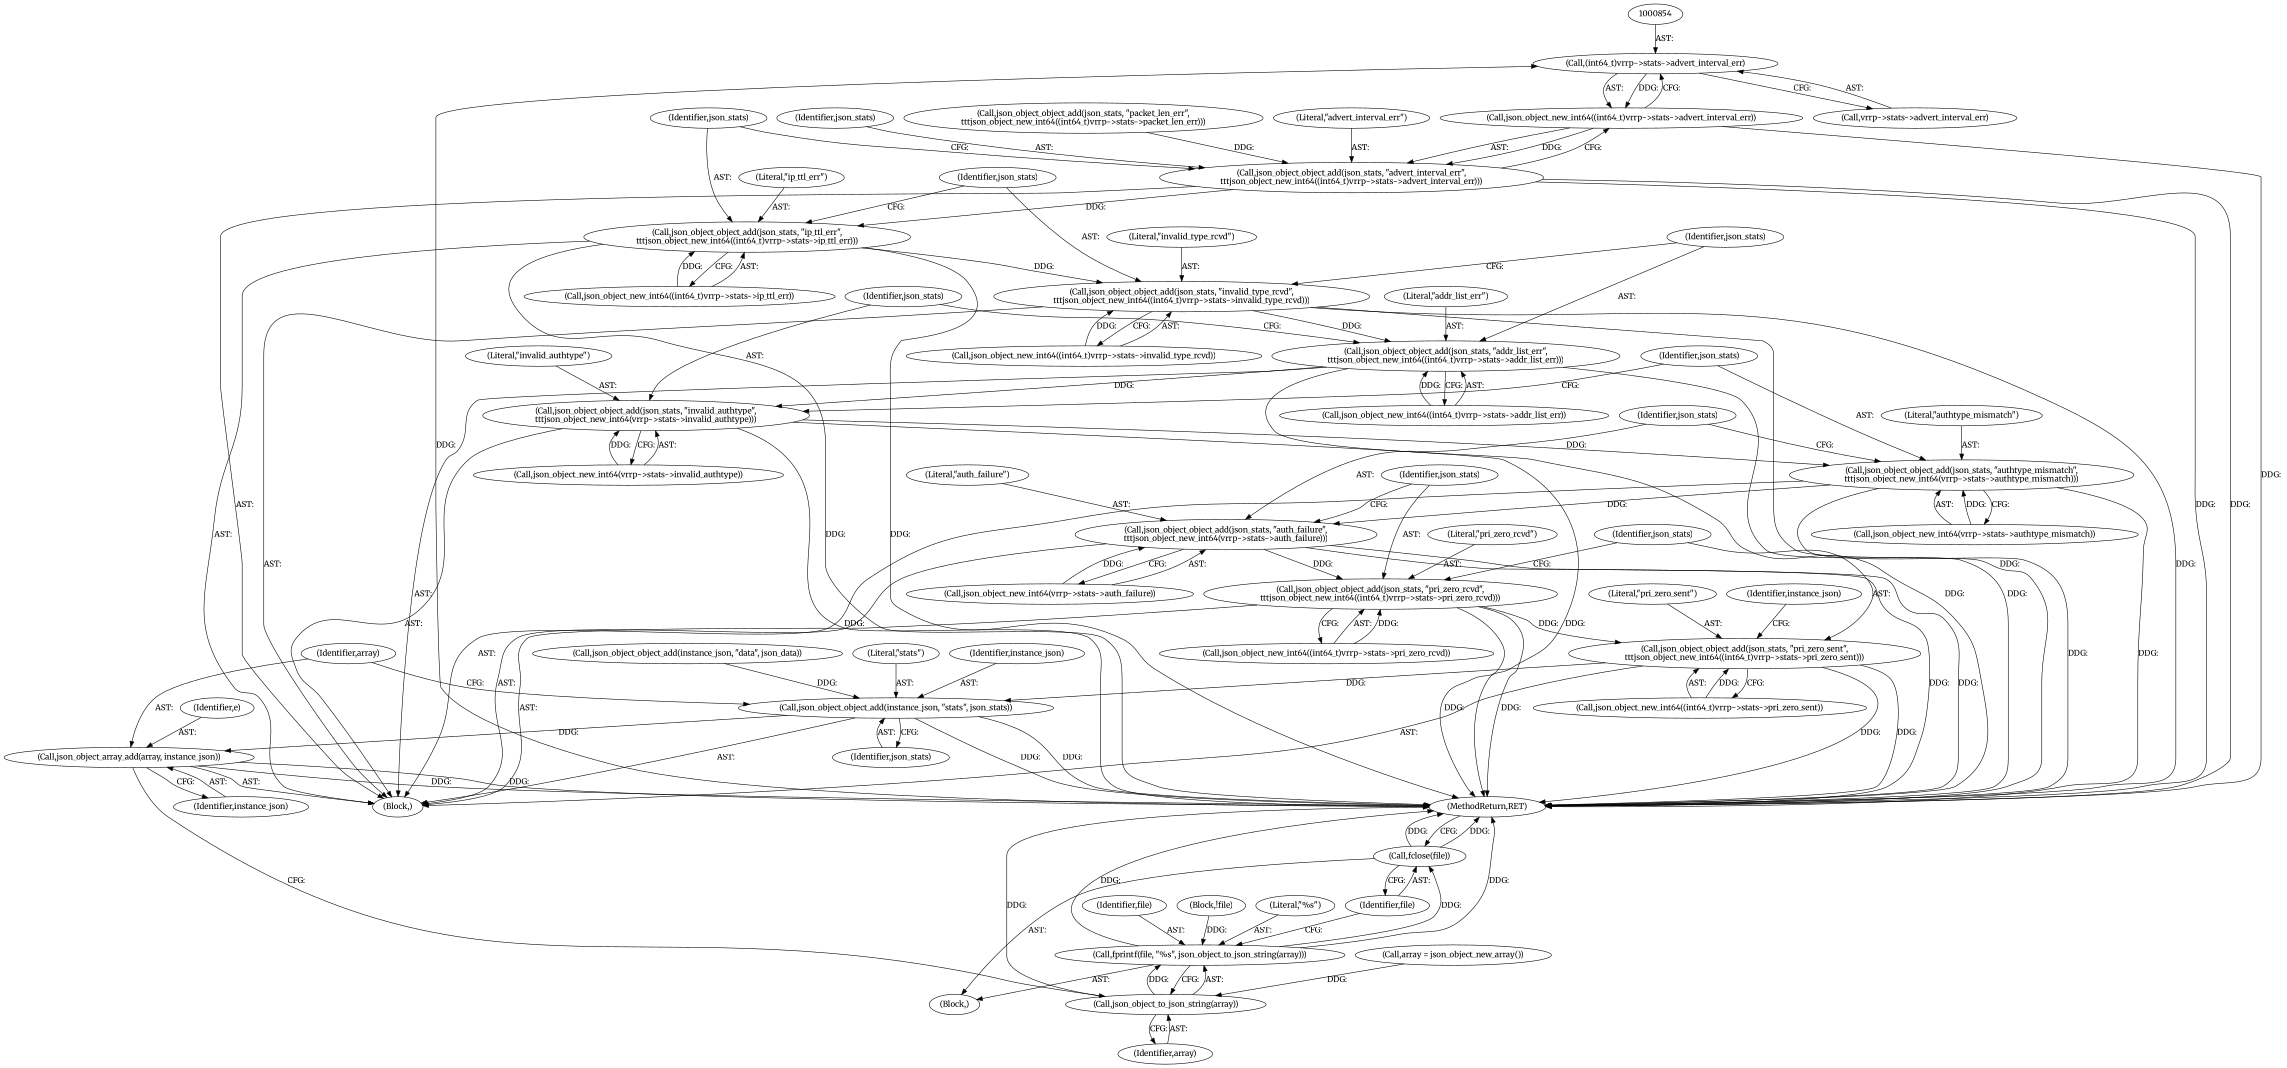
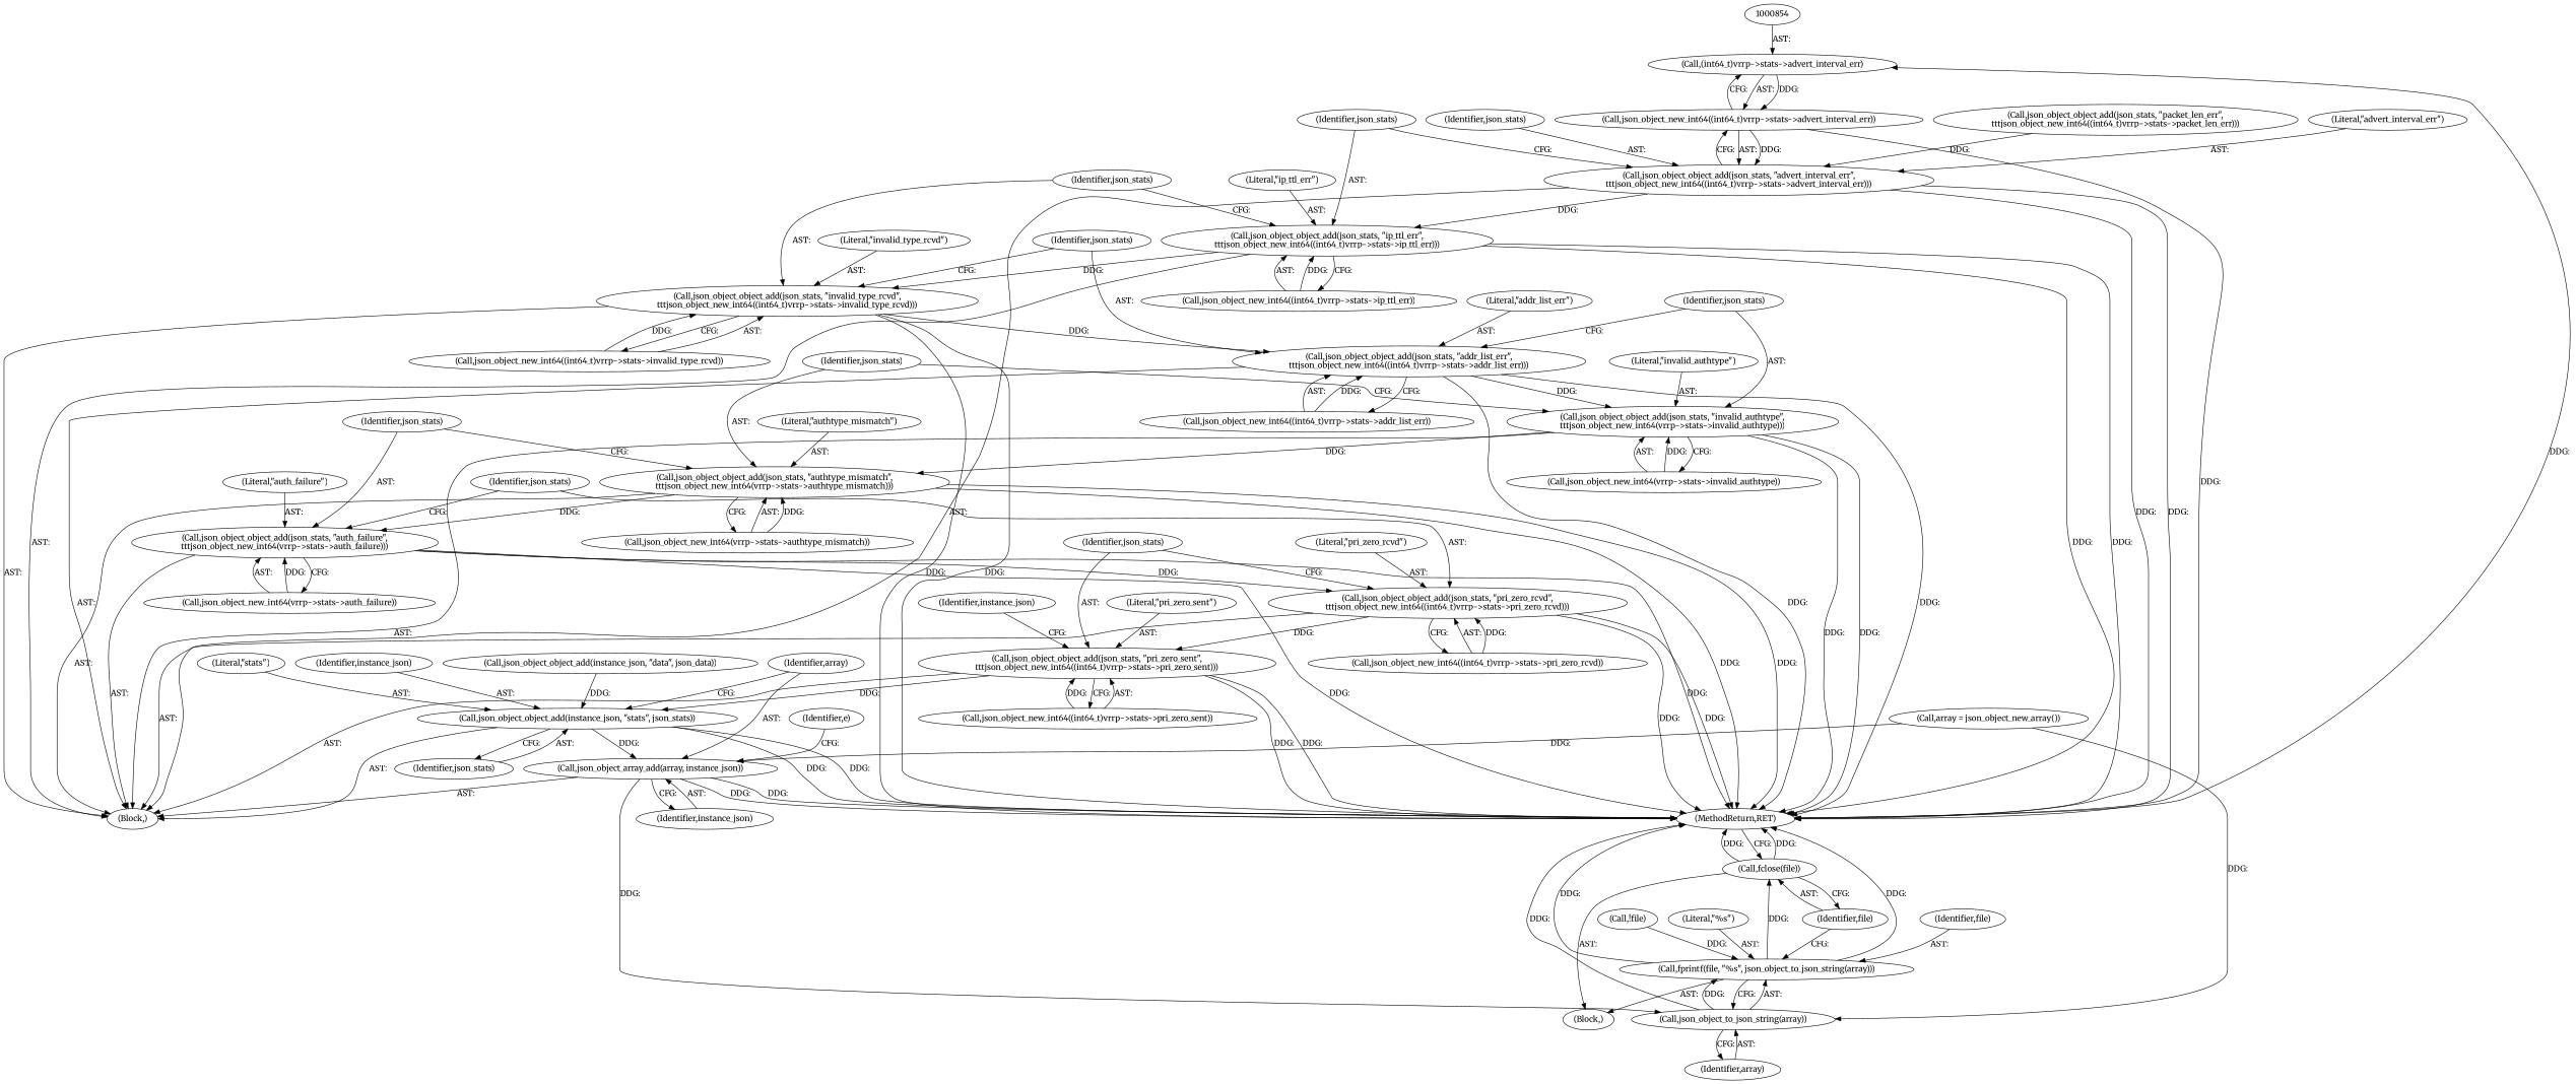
  digraph {
    fontname=Merriweather
    node [fontname=Merriweather]
    edge [fontname=Merriweather]
    n1 [label="(Call,(int64_t)vrrp->stats->advert_interval_err)"]
    n2 [label="(Call,json_object_new_int64((int64_t)vrrp->stats->advert_interval_err))"]
-   n3 [label="(Call,vrrp->stats->advert_interval_err)"]
    n4 [label="(MethodReturn,RET)"]
    n5 [label="(Call,json_object_object_add(json_stats, \"advert_interval_err\",\n\t\t\tjson_object_new_int64((int64_t)vrrp->stats->advert_interval_err)))"]
    n6 [label="(Call,fclose(file))"]
    n7 [label="(Call,json_object_object_add(json_stats, \"ip_ttl_err\",\n\t\t\tjson_object_new_int64((int64_t)vrrp->stats->ip_ttl_err)))"]
    n8 [label="(Block,)"]
    n9 [label="(Call,json_object_object_add(json_stats, \"invalid_type_rcvd\",\n\t\t\tjson_object_new_int64((int64_t)vrrp->stats->invalid_type_rcvd)))"]
    n10 [label="(Call,json_object_new_int64((int64_t)vrrp->stats->ip_ttl_err))"]
    n11 [label="(Call,json_object_object_add(json_stats, \"addr_list_err\",\n\t\t\tjson_object_new_int64((int64_t)vrrp->stats->addr_list_err)))"]
    n12 [label="(Call,json_object_new_int64((int64_t)vrrp->stats->invalid_type_rcvd))"]
    n13 [label="(Call,json_object_object_add(json_stats, \"invalid_authtype\",\n\t\t\tjson_object_new_int64(vrrp->stats->invalid_authtype)))"]
    n14 [label="(Call,json_object_new_int64((int64_t)vrrp->stats->addr_list_err))"]
    n15 [label="(Call,json_object_object_add(json_stats, \"authtype_mismatch\",\n\t\t\tjson_object_new_int64(vrrp->stats->authtype_mismatch)))"]
    n16 [label="(Call,json_object_new_int64(vrrp->stats->invalid_authtype))"]
    n17 [label="(Call,json_object_object_add(json_stats, \"auth_failure\",\n\t\t\tjson_object_new_int64(vrrp->stats->auth_failure)))"]
    n18 [label="(Call,json_object_new_int64(vrrp->stats->authtype_mismatch))"]
    n19 [label="(Call,json_object_object_add(json_stats, \"pri_zero_rcvd\",\n\t\t\tjson_object_new_int64((int64_t)vrrp->stats->pri_zero_rcvd)))"]
    n20 [label="(Call,json_object_new_int64(vrrp->stats->auth_failure))"]
    n21 [label="(Call,json_object_object_add(json_stats, \"pri_zero_sent\",\n\t\t\tjson_object_new_int64((int64_t)vrrp->stats->pri_zero_sent)))"]
    n22 [label="(Call,json_object_new_int64((int64_t)vrrp->stats->pri_zero_rcvd))"]
    n23 [label="(Call,json_object_object_add(instance_json, \"stats\", json_stats))"]
    n24 [label="(Call,json_object_new_int64((int64_t)vrrp->stats->pri_zero_sent))"]
    n25 [label="(Call,json_object_array_add(array, instance_json))"]
    n26 [label="(Identifier,json_stats)"]
    n27 [label="(Call,json_object_to_json_string(array))"]
    n28 [label="(Identifier,instance_json)"]
    n29 [label="(Call,fprintf(file, \"%s\", json_object_to_json_string(array)))"]
    n30 [label="(Identifier,array)"]
    n31 [label="(Block,)"]
    n32 [label="(Identifier,file)"]
    n33 [label="(Literal,\"auth_failure\")"]
    n34 [label="(Literal,\"pri_zero_sent\")"]
    n35 [label="(Identifier,file)"]
    n36 [label="(Identifier,json_stats)"]
    n37 [label="(Identifier,json_stats)"]
    n38 [label="(Literal,\"invalid_type_rcvd\")"]
    n39 [label="(Literal,\"addr_list_err\")"]
-   n40 [label="(Block,!file)"]
+   n40 [label="(Call,!file)"]
    n41 [label="(Call,json_object_object_add(json_stats, \"packet_len_err\",\n\t\t\tjson_object_new_int64((int64_t)vrrp->stats->packet_len_err)))"]
    n42 [label="(Identifier,instance_json)"]
    n43 [label="(Identifier,json_stats)"]
    n44 [label="(Literal,\"authtype_mismatch\")"]
    n45 [label="(Call,array = json_object_new_array())"]
    n46 [label="(Literal,\"invalid_authtype\")"]
    n47 [label="(Identifier,json_stats)"]
    n48 [label="(Literal,\"pri_zero_rcvd\")"]
    n49 [label="(Identifier,json_stats)"]
    n50 [label="(Call,json_object_object_add(instance_json, \"data\", json_data))"]
    n51 [label="(Identifier,json_stats)"]
    n52 [label="(Identifier,json_stats)"]
    n53 [label="(Identifier,array)"]
    n54 [label="(Identifier,json_stats)"]
    n55 [label="(Literal,\"%s\")"]
    n56 [label="(Literal,\"ip_ttl_err\")"]
    n57 [label="(Literal,\"stats\")"]
    n58 [label="(Identifier,json_stats)"]
    n59 [label="(Identifier,instance_json)"]
    n60 [label="(Literal,\"advert_interval_err\")"]
    n61 [label="(Identifier,e)"]
    1000854
    n1 -> n2 [label="AST: "]
    n1 -> n2 [label="DDG: "]
-   n1 -> n3 [label="CFG: "]
    n2 -> n1 [label="CFG: "]
    n2 -> n4 [label="DDG: "]
    n2 -> n5 [label="AST: "]
    n2 -> n5 [label="DDG: "]
-   n3 -> n1 [label="AST: "]
    n4 -> n1 [label="DDG: "]
    n4 -> n6 [label="CFG: "]
    n5 -> n2 [label="CFG: "]
    n5 -> n4 [label="DDG: "]
    n5 -> n4 [label="DDG: "]
    n5 -> n7 [label="DDG: "]
    n5 -> n8 [label="AST: "]
    n6 -> n4 [label="DDG: "]
    n6 -> n4 [label="DDG: "]
    n6 -> n31 [label="AST: "]
    n6 -> n32 [label="CFG: "]
    n7 -> n4 [label="DDG: "]
    n7 -> n4 [label="DDG: "]
    n7 -> n8 [label="AST: "]
    n7 -> n9 [label="DDG: "]
    n7 -> n10 [label="CFG: "]
    n9 -> n4 [label="DDG: "]
    n9 -> n4 [label="DDG: "]
    n9 -> n8 [label="AST: "]
    n9 -> n11 [label="DDG: "]
    n9 -> n12 [label="CFG: "]
    n10 -> n7 [label="AST: "]
    n10 -> n7 [label="DDG: "]
    n11 -> n4 [label="DDG: "]
    n11 -> n4 [label="DDG: "]
    n11 -> n8 [label="AST: "]
    n11 -> n13 [label="DDG: "]
    n11 -> n14 [label="CFG: "]
    n12 -> n9 [label="AST: "]
    n12 -> n9 [label="DDG: "]
    n13 -> n4 [label="DDG: "]
    n13 -> n4 [label="DDG: "]
    n13 -> n8 [label="AST: "]
    n13 -> n15 [label="DDG: "]
    n13 -> n16 [label="CFG: "]
    n14 -> n11 [label="AST: "]
    n14 -> n11 [label="DDG: "]
    n15 -> n4 [label="DDG: "]
    n15 -> n4 [label="DDG: "]
    n15 -> n8 [label="AST: "]
    n15 -> n17 [label="DDG: "]
    n15 -> n18 [label="CFG: "]
    n16 -> n13 [label="AST: "]
    n16 -> n13 [label="DDG: "]
    n17 -> n4 [label="DDG: "]
    n17 -> n4 [label="DDG: "]
    n17 -> n8 [label="AST: "]
    n17 -> n19 [label="DDG: "]
    n17 -> n20 [label="CFG: "]
    n18 -> n15 [label="AST: "]
    n18 -> n15 [label="DDG: "]
    n19 -> n4 [label="DDG: "]
    n19 -> n4 [label="DDG: "]
    n19 -> n8 [label="AST: "]
    n19 -> n21 [label="DDG: "]
    n19 -> n22 [label="CFG: "]
    n20 -> n17 [label="AST: "]
    n20 -> n17 [label="DDG: "]
    n21 -> n4 [label="DDG: "]
    n21 -> n4 [label="DDG: "]
    n21 -> n8 [label="AST: "]
    n21 -> n23 [label="DDG: "]
    n21 -> n24 [label="CFG: "]
    n22 -> n19 [label="AST: "]
    n22 -> n19 [label="DDG: "]
    n23 -> n4 [label="DDG: "]
    n23 -> n4 [label="DDG: "]
    n23 -> n8 [label="AST: "]
    n23 -> n25 [label="DDG: "]
    n23 -> n26 [label="CFG: "]
    n24 -> n21 [label="AST: "]
    n24 -> n21 [label="DDG: "]
    n25 -> n4 [label="DDG: "]
    n25 -> n4 [label="DDG: "]
    n25 -> n8 [label="AST: "]
-   n25 -> n27 [label="CFG: "]
+   n25 -> n27 [label="DDG: "]
    n25 -> n28 [label="CFG: "]
    n26 -> n23 [label="AST: "]
    n27 -> n4 [label="DDG: "]
    n27 -> n29 [label="AST: "]
    n27 -> n29 [label="DDG: "]
    n27 -> n30 [label="CFG: "]
    n28 -> n25 [label="AST: "]
    n29 -> n4 [label="DDG: "]
    n29 -> n4 [label="DDG: "]
    n29 -> n6 [label="DDG: "]
    n29 -> n27 [label="CFG: "]
    n29 -> n31 [label="AST: "]
    n30 -> n27 [label="AST: "]
    n32 -> n6 [label="AST: "]
    n32 -> n29 [label="CFG: "]
    n33 -> n17 [label="AST: "]
    n34 -> n21 [label="AST: "]
    n35 -> n29 [label="AST: "]
    n36 -> n5 [label="AST: "]
    n37 -> n9 [label="CFG: "]
    n37 -> n11 [label="AST: "]
    n38 -> n9 [label="AST: "]
    n39 -> n11 [label="AST: "]
    n40 -> n29 [label="DDG: "]
    n41 -> n5 [label="DDG: "]
    n42 -> n21 [label="CFG: "]
    n43 -> n13 [label="CFG: "]
    n43 -> n15 [label="AST: "]
    n44 -> n15 [label="AST: "]
+   n45 -> n25 [label="DDG: "]
    n45 -> n27 [label="DDG: "]
    n46 -> n13 [label="AST: "]
    n47 -> n17 [label="CFG: "]
    n47 -> n19 [label="AST: "]
    n48 -> n19 [label="AST: "]
    n49 -> n19 [label="CFG: "]
    n49 -> n21 [label="AST: "]
    n50 -> n23 [label="DDG: "]
    n51 -> n7 [label="CFG: "]
    n51 -> n9 [label="AST: "]
    n52 -> n15 [label="CFG: "]
    n52 -> n17 [label="AST: "]
    n53 -> n23 [label="CFG: "]
    n53 -> n25 [label="AST: "]
    n54 -> n11 [label="CFG: "]
    n54 -> n13 [label="AST: "]
    n55 -> n29 [label="AST: "]
    n56 -> n7 [label="AST: "]
    n57 -> n23 [label="AST: "]
    n58 -> n5 [label="CFG: "]
    n58 -> n7 [label="AST: "]
    n59 -> n23 [label="AST: "]
    n60 -> n5 [label="AST: "]
-   n61 -> n25 [label="AST: "]
+   n61 -> n25 [label="CFG: "]
    1000854 -> n1 [label="AST: "]
  }
